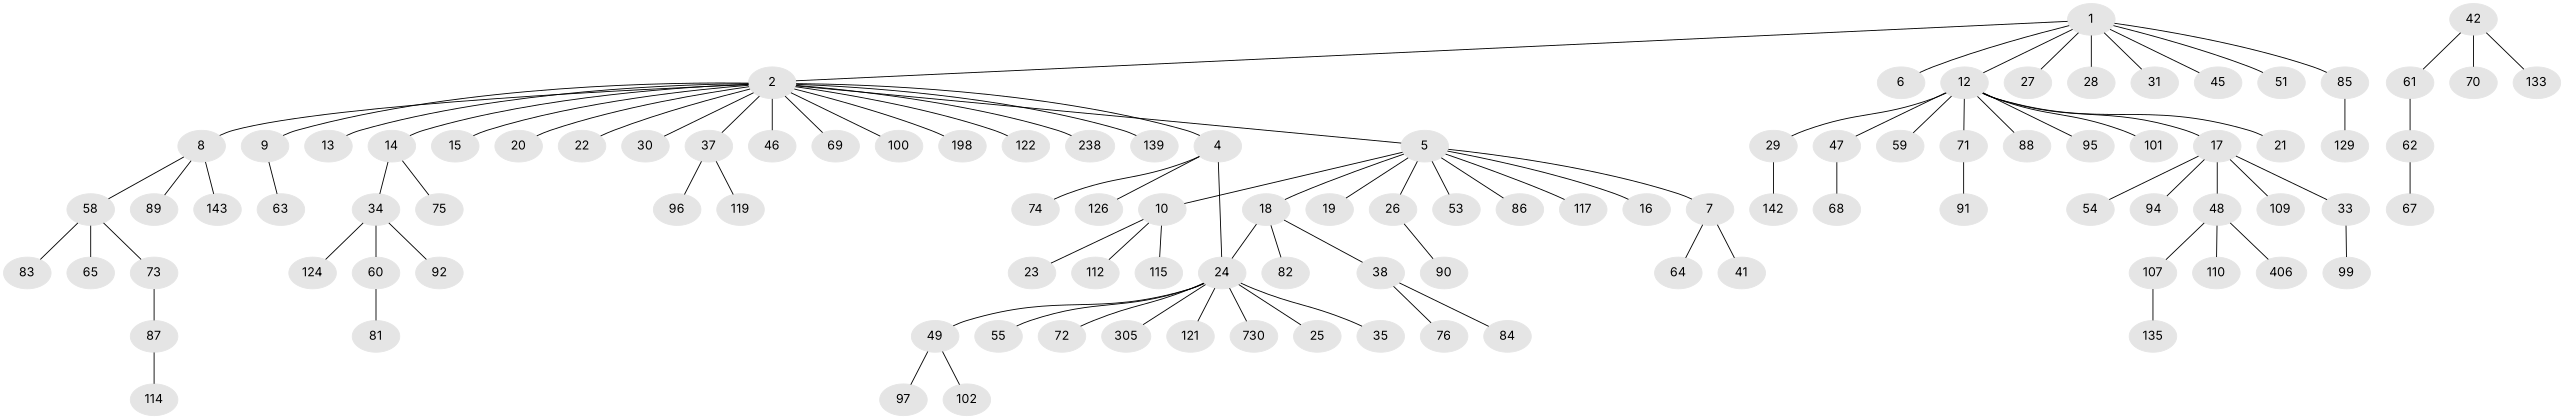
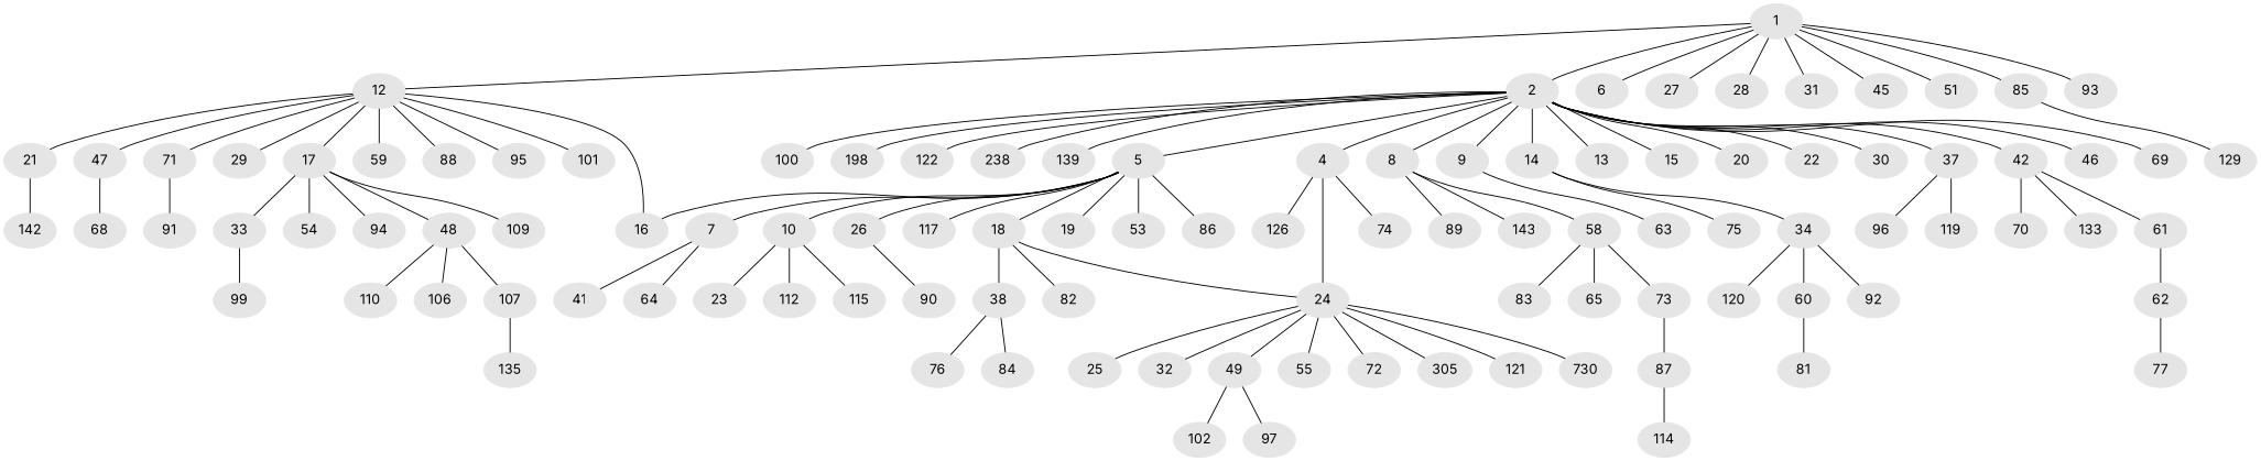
  graph {
    fontname=Inter
    node [color=gray90 fontname=Inter style=filled]
    edge [fontname=Inter]
    1 [super="+134"]
    2 [super="+3"]
    6 [super="+79"]
    12 [super="+67"]
    27
    28
    31 [super="+51"]
    45
    n9 [label=51]
    85
+   93
    4 [super="+57"]
    5 [super="+66"]
    8 [super="+42"]
    9 [super="+144"]
    13
    14
    15
    20
    22
    30
    37
    n23 [label=42 super="+127"]
    46
    69 [super="+124"]
    100
    n27 [label=198]
    122
    n29 [label=238]
    139
    16
    17 [super="+44"]
    21
    29 [super="+56"]
    47 [super="+113"]
    59
    71
    88 [super="+111"]
    95
    101
    129
    24 [super="+123"]
    74
    126
    7 [super="+32"]
    10 [super="+11"]
    18 [super="+40"]
    19 [super="+132"]
    26 [super="+131"]
    53 [super="+137"]
    86
    117
    58 [super="+80"]
    89
    143
    63
    34 [super="+48"]
    75
    96
    119
    61
    70
    133
    25
-   35
+   35 [label=32]
    49 [super="+78"]
    55
    72
    n69 [label=305 super="+128"]
    121
    n71 [label=730]
    41 [super="+140"]
    64
    23
    112
    115
    82
    38 [super="+52"]
    90
    65
    73
    83
    33 [super="+36"]
    54 [super="+118"]
    94
    n86 [label=48]
    109
    142
    68 [super="+141"]
    91
    60
    92
-   120 [label=124]
+   120
    99
-   106 [label=406]
+   106
    107 [super="+136"]
    110
    76
    84
    97
    102 [super="+103"]
    81
    62
    87 [super="+116"]
-   77 [label=67]
+   77
    114
    135
    1 -- 2
    1 -- 6
    1 -- 12
    1 -- 27
    1 -- 28
    1 -- 31
    1 -- 45
    1 -- n9
    1 -- 85
+   1 -- 93
    2 -- 4
    2 -- 5
    2 -- 8
    2 -- 9
    2 -- 13
    2 -- 14
    2 -- 15
    2 -- 20
    2 -- 22
    2 -- 30
    2 -- 37
+   2 -- n23
    2 -- 46
    2 -- 69
    2 -- 100
    2 -- n27
    2 -- 122
    2 -- n29
    2 -- 139
+   12 -- 16
    12 -- 17
    12 -- 21
    12 -- 29
    12 -- 47
    12 -- 59
    12 -- 71
    12 -- 88
    12 -- 95
    12 -- 101
    85 -- 129
    4 -- 24
    4 -- 74
    4 -- 126
    5 -- 16
    5 -- 7
    5 -- 10
    5 -- 18
    5 -- 19
    5 -- 26
    5 -- 53
    5 -- 86
    5 -- 117
    8 -- 58
    8 -- 89
    8 -- 143
    9 -- 63
    14 -- 34
    14 -- 75
    37 -- 96
    37 -- 119
    n23 -- 61
    n23 -- 70
    n23 -- 133
    17 -- 33
    17 -- 54
    17 -- 94
    17 -- n86
    17 -- 109
-   29 -- 142
+   21 -- 142
    47 -- 68
    71 -- 91
    24 -- 25
    24 -- 35
    24 -- 49
    24 -- 55
    24 -- 72
    24 -- n69
    24 -- 121
    24 -- n71
    7 -- 41
    7 -- 64
    10 -- 23
    10 -- 112
    10 -- 115
    18 -- 24
    18 -- 82
    18 -- 38
    26 -- 90
    58 -- 65
    58 -- 73
    58 -- 83
    34 -- 60
    34 -- 92
    34 -- 120
    61 -- 62
    49 -- 97
    49 -- 102
    38 -- 76
    38 -- 84
    73 -- 87
    33 -- 99
    n86 -- 106
    n86 -- 107
    n86 -- 110
    60 -- 81
    107 -- 135
    62 -- 77
    87 -- 114
  }
